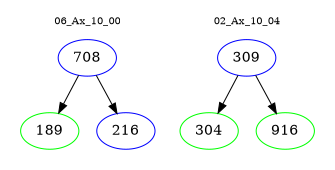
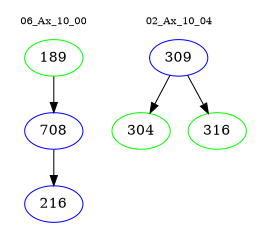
  digraph {
    node [color=blue]
    edge [color=black]
    n1 [label=708]
    n2 [color=green label=189]
    n3 [label=216]
    n4 [label=309]
    n5 [color=green label=304]
-   n6 [color=green label=916]
+   n6 [color=green label=316]
    subgraph cluster_1 {
      color=white
      fontsize=10
      label="06_Ax_10_00"
      n1
      n2
      n3
    }
    subgraph cluster_2 {
      color=white
      fontsize=10
      label="02_Ax_10_04"
      n4
      n5
      n6
    }
-   n1 -> n2
+   n2 -> n1
    n1 -> n3
    n4 -> n5
    n4 -> n6
  }
